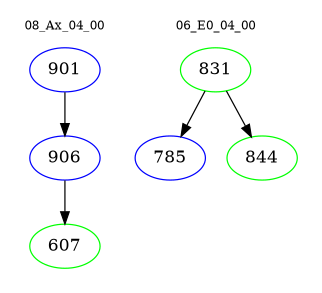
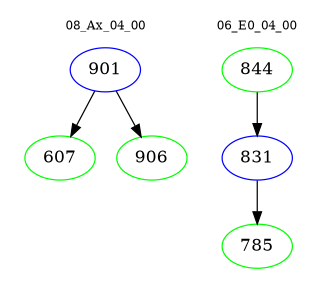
  digraph {
    node [color=blue]
    edge [color=black]
    n1 [label=901]
    n2 [color=green label=607]
-   n3 [label=906]
-   n4 [color=green label=831]
-   n5 [label=785]
+   n3 [color=green label=906]
+   n4 [label=831]
+   n5 [color=green label=785]
    n6 [color=green label=844]
    subgraph cluster_1 {
      color=white
      fontsize=10
      label="08_Ax_04_00"
      n1
      n2
      n3
    }
    subgraph cluster_2 {
      color=white
      fontsize=10
      label="06_E0_04_00"
      n4
      n5
      n6
    }
-   n3 -> n2
+   n1 -> n2
    n1 -> n3
    n4 -> n5
-   n4 -> n6
+   n6 -> n4
  }
